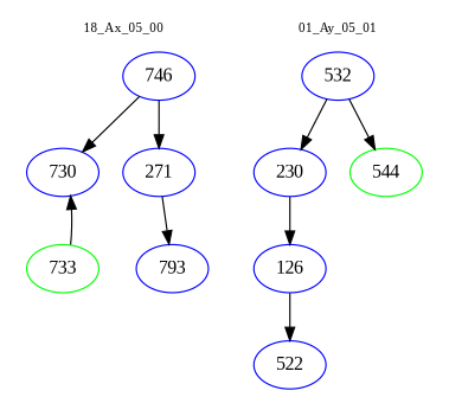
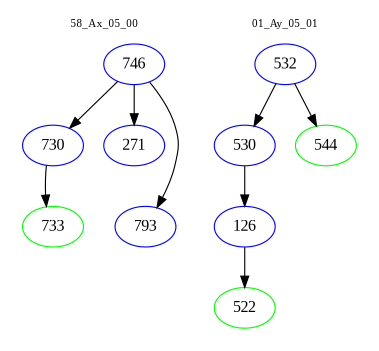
  digraph {
    fontname="Liberation Serif"
    node [color=blue fontname="Liberation Serif"]
    edge [color=black fontname="Liberation Serif"]
    n1 [label=746]
    n2 [label=730]
    n3 [label=271]
    n4 [color=green label=733]
    n5 [label=793]
-   n6 [label=230]
+   n6 [label=530]
    n7 [label=126]
    n8 [label=532]
-   n9 [label=522]
+   n9 [color=green label=522]
    n10 [color=green label=544]
    subgraph cluster_1 {
      color=white
      fontsize=10
-     label="18_Ax_05_00"
+     label="58_Ax_05_00"
      n1
      n2
      n3
      n4
      n5
    }
    subgraph cluster_2 {
      color=white
      fontsize=10
      label="01_Ay_05_01"
      n6
      n7
      n8
      n9
      n10
    }
    n1 -> n2
    n1 -> n3
-   n4 -> n2
-   n3 -> n5
+   n2 -> n4
+   n1 -> n5
    n6 -> n7
    n7 -> n9
    n8 -> n6
    n8 -> n10
  }
